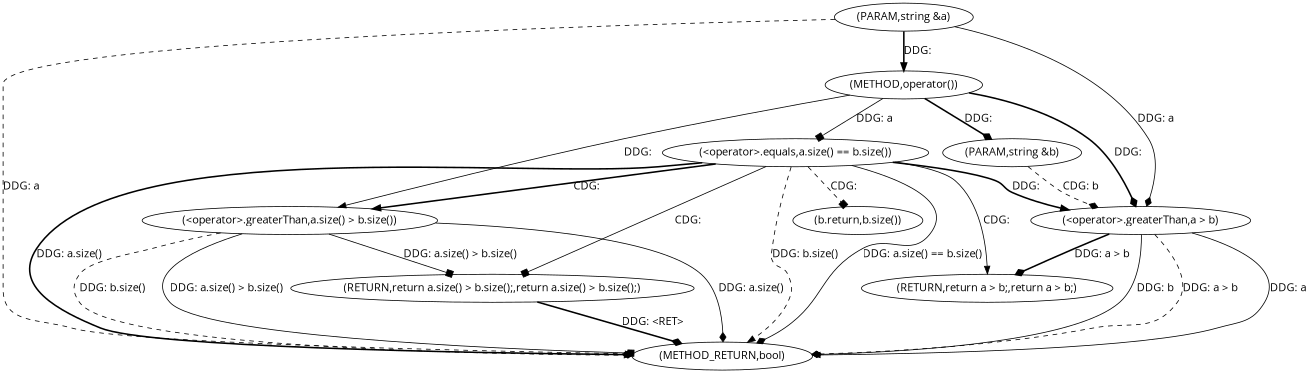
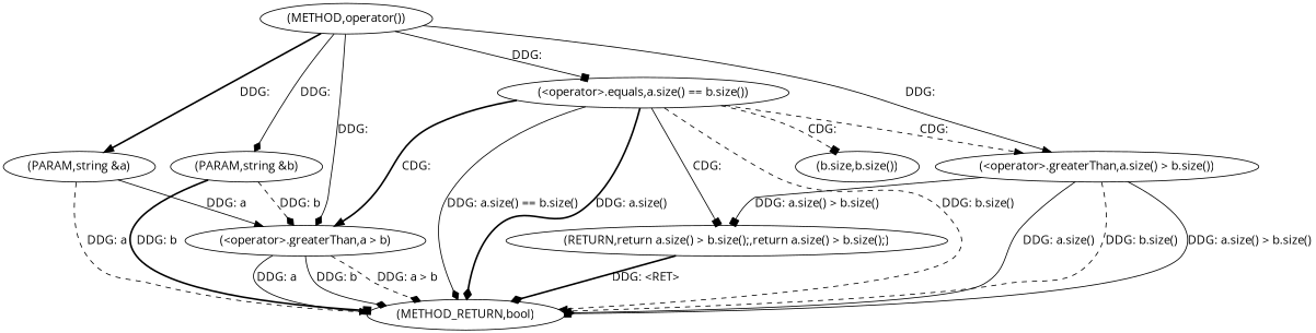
  digraph {
    fontname="Open Sans"
    node [fontname="Open Sans"]
    edge [arrowhead=normal fontname="Open Sans" style=solid]
    n1 [label="(METHOD,operator())"]
    n2 [label="(PARAM,string &a)"]
    n3 [label="(PARAM,string &b)"]
    n4 [label="(<operator>.equals,a.size() == b.size())"]
    n5 [label="(<operator>.greaterThan,a.size() > b.size())"]
    n6 [label="(<operator>.greaterThan,a > b)"]
    n7 [label="(METHOD_RETURN,bool)"]
    n8 [label="(RETURN,return a.size() > b.size();,return a.size() > b.size();)"]
-   n9 [label="(RETURN,return a > b;,return a > b;)"]
-   n10 [label="(b.return,b.size())"]
-   n2 -> n1 [label="DDG: " style=bold]
-   n1 -> n3 [arrowhead=diamond label="DDG: " style=bold]
-   n1 -> n4 [arrowhead=box label="DDG: a"]
+   n10 [label="(b.size,b.size())"]
+   n1 -> n2 [label="DDG: " style=bold]
+   n1 -> n3 [arrowhead=diamond label="DDG: "]
+   n1 -> n4 [arrowhead=box label="DDG: "]
    n1 -> n5 [label="DDG: "]
-   n1 -> n6 [arrowhead=diamond label="DDG: " style=bold]
-   n2 -> n6 [arrowhead=diamond label="DDG: a"]
+   n1 -> n6 [arrowhead=diamond label="DDG: "]
+   n2 -> n6 [label="DDG: a"]
    n2 -> n7 [label="DDG: a" style=dashed]
-   n3 -> n6 [arrowhead=diamond label="CDG: b" style=dashed]
-   n4 -> n5 [label="CDG: " style=bold]
-   n4 -> n6 [label="DDG: " style=bold]
+   n3 -> n6 [arrowhead=diamond label="DDG: b" style=dashed]
+   n3 -> n7 [arrowhead=box label="DDG: b" style=bold]
+   n4 -> n5 [label="CDG: " style=dashed]
+   n4 -> n6 [label="CDG: " style=bold]
    n4 -> n7 [arrowhead=diamond label="DDG: a.size()" style=bold]
    n4 -> n7 [label="DDG: b.size()" style=dashed]
    n4 -> n7 [arrowhead=diamond label="DDG: a.size() == b.size()"]
    n4 -> n8 [arrowhead=box label="CDG: "]
-   n4 -> n9 [label="CDG: "]
    n4 -> n10 [arrowhead=box label="CDG: " style=dashed]
    n5 -> n7 [arrowhead=diamond label="DDG: a.size()"]
    n5 -> n7 [label="DDG: b.size()" style=dashed]
    n5 -> n7 [arrowhead=box label="DDG: a.size() > b.size()"]
    n5 -> n8 [arrowhead=box label="DDG: a.size() > b.size()"]
    n6 -> n7 [label="DDG: a"]
    n6 -> n7 [arrowhead=diamond label="DDG: b"]
    n6 -> n7 [arrowhead=diamond label="DDG: a > b" style=dashed]
-   n6 -> n9 [arrowhead=diamond label="DDG: a > b" style=bold]
    n8 -> n7 [arrowhead=diamond label="DDG: <RET>" style=bold]
  }
